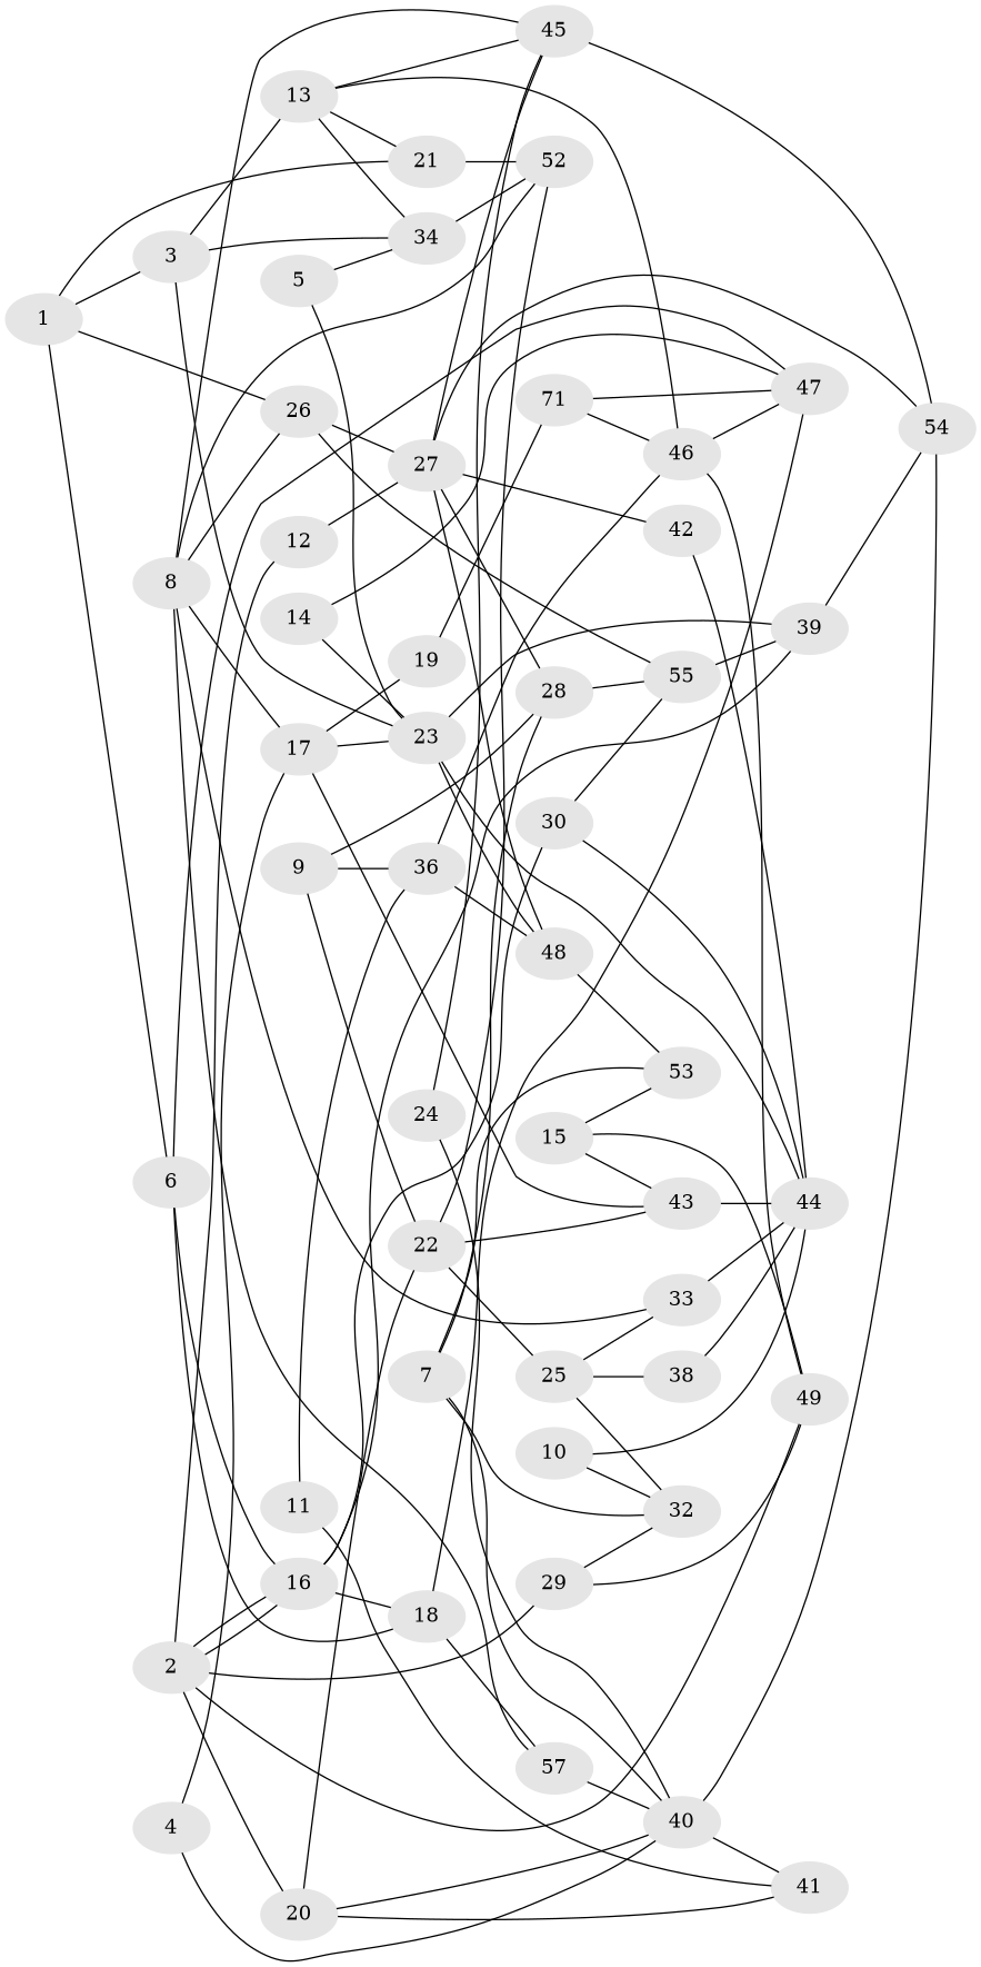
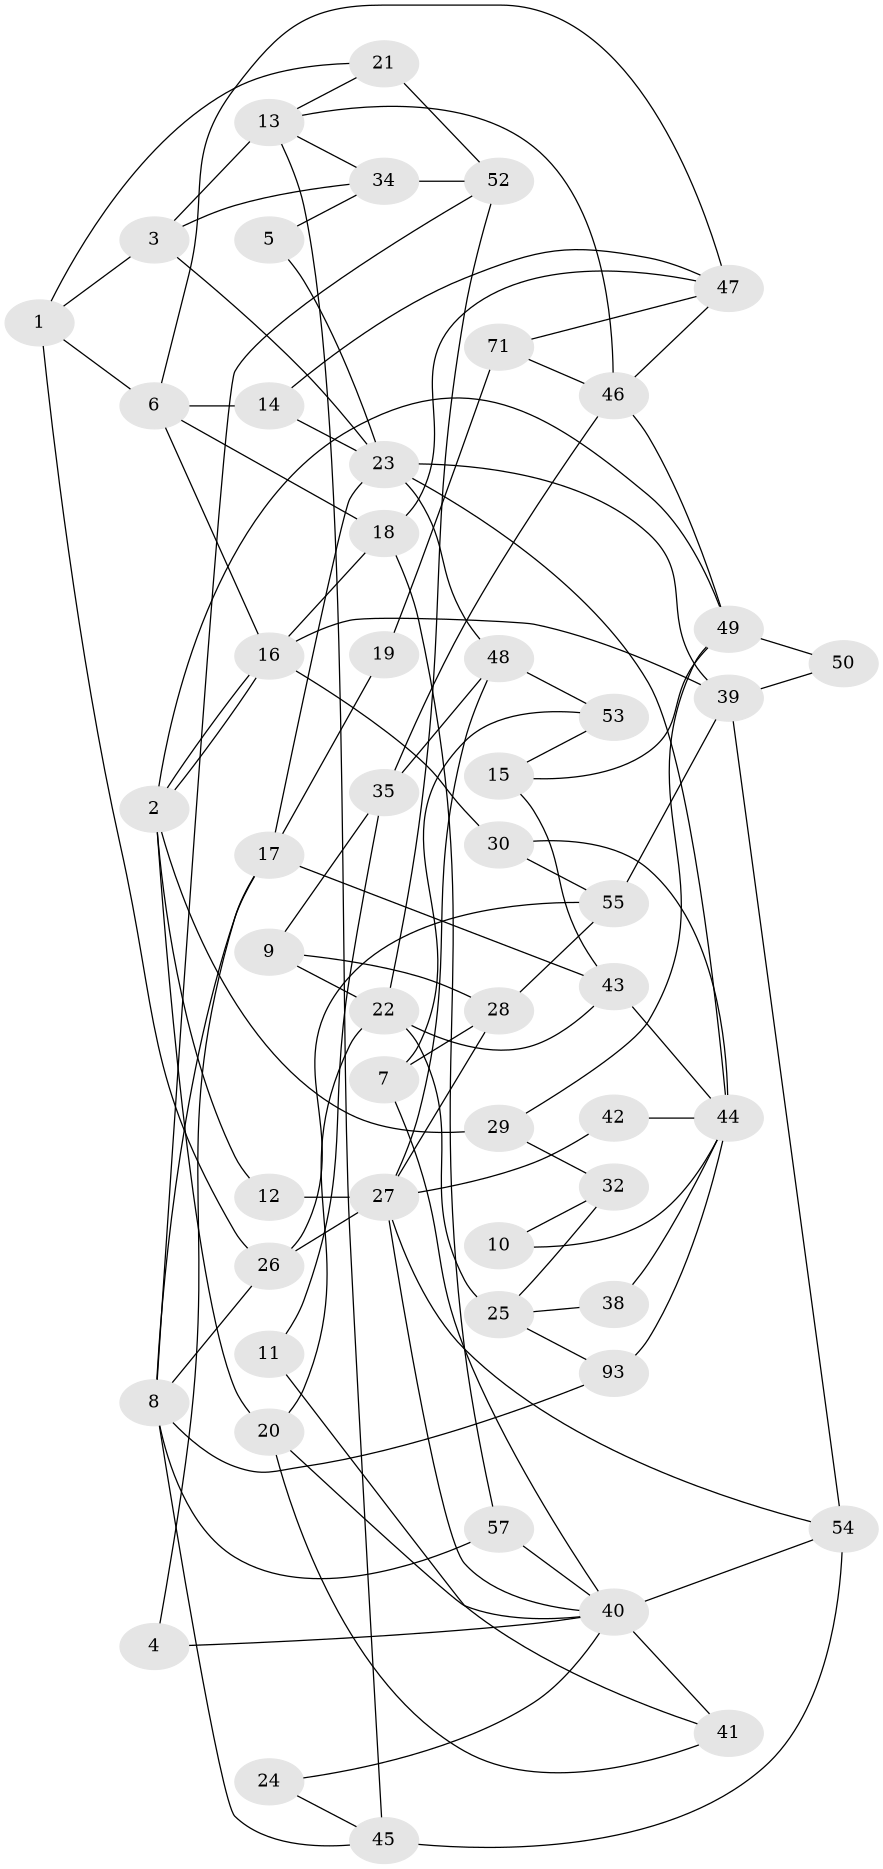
  graph {
    rankdir=LR
    node [color=gray90 style=filled]
    1
    3
    6
    21
    26
    13
    23
    34
    16
    14
    18
    47
    52
    27
    n15 [label=55]
    2
    12
    20
    29
    49
    30
    39
    40
    22
    41
    32
+   50
    45
    46
    44
    48
    4
    17
    54
    5
    n36 [label=57]
    7
    28
    53
    8
-   33
+   33 [label=93]
    43
    19
    9
-   36
+   36 [label=35]
    25
    10
    11
    42
    15
    n51 [label=71]
    38
    24
    1 -- 3
    1 -- 6
    1 -- 21
    1 -- 26
    3 -- 13
    3 -- 23
    3 -- 34
    6 -- 16
+   6 -- 14
    6 -- 18
    6 -- 47
    21 -- 52
    26 -- 27
    26 -- n15
    13 -- 21
    13 -- 34
    13 -- 45
    13 -- 46
    23 -- 39
    23 -- 44
    23 -- 48
    34 -- 52
    16 -- 18
    16 -- 30
    16 -- 39
    14 -- 23
    14 -- 47
    18 -- 47
    18 -- n36
-   27 -- 45
+   27 -- 40
    27 -- 48
    27 -- 54
    27 -- 28
    27 -- 42
    n15 -- 39
    2 -- 16
    2 -- 16
    2 -- 12
    2 -- 20
    2 -- 29
    2 -- 49
    12 -- 27
    20 -- 40
    20 -- 22
    20 -- 41
    29 -- 49
    29 -- 32
+   49 -- 50
    30 -- n15
    30 -- 44
+   39 -- 50
    39 -- 54
    40 -- 41
    40 -- 54
    22 -- 52
    22 -- 43
    22 -- 25
    45 -- 54
    46 -- 47
    46 -- 49
    48 -- 53
    4 -- 40
    4 -- 17
    17 -- 23
    17 -- 43
    17 -- 19
    5 -- 23
    5 -- 34
    n36 -- 40
    7 -- 40
-   7 -- 32
    7 -- 28
    7 -- 53
    28 -- n15
    8 -- 26
    8 -- 52
    8 -- 45
    8 -- 17
    8 -- n36
    8 -- 33
    33 -- 44
    43 -- 44
    19 -- n51
    9 -- 22
    9 -- 28
    9 -- 36
    36 -- 46
    36 -- 48
    25 -- 32
    25 -- 33
    25 -- 38
    10 -- 32
    10 -- 44
    11 -- 41
    11 -- 36
    42 -- 44
    15 -- 49
    15 -- 53
    15 -- 43
    n51 -- 47
    n51 -- 46
    38 -- 44
    24 -- 40
    24 -- 45
  }
